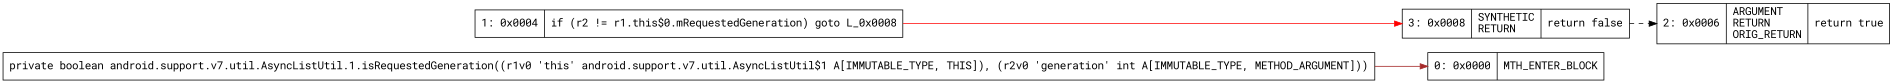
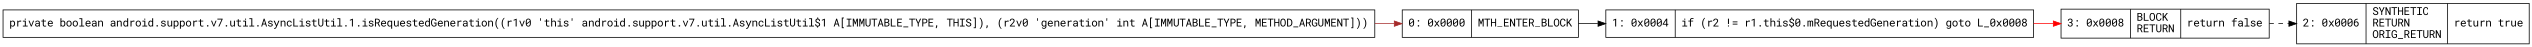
  digraph {
    fontname="Roboto Mono"
    rankdir=LR
    node [fontname="Roboto Mono" shape=record]
    edge [color=black fontname="Roboto Mono"]
    n1 [label="{0\:\ 0x0000|MTH_ENTER_BLOCK\l}"]
    n2 [label="{1\:\ 0x0004|if (r2 != r1.this$0.mRequestedGeneration) goto L_0x0008\l}"]
-   n3 [label="{3\:\ 0x0008|SYNTHETIC\lRETURN\l|return false\l}"]
-   n4 [label="{2\:\ 0x0006|ARGUMENT\lRETURN\lORIG_RETURN\l|return true\l}"]
+   n3 [label="{3\:\ 0x0008|BLOCK\lRETURN\l|return false\l}"]
+   n4 [label="{2\:\ 0x0006|SYNTHETIC\lRETURN\lORIG_RETURN\l|return true\l}"]
    n5 [label="{private boolean android.support.v7.util.AsyncListUtil.1.isRequestedGeneration((r1v0 'this' android.support.v7.util.AsyncListUtil$1 A[IMMUTABLE_TYPE, THIS]), (r2v0 'generation' int A[IMMUTABLE_TYPE, METHOD_ARGUMENT])) }"]
+   n1 -> n2
    n2 -> n3 [color=red]
    n3 -> n4 [style=dashed]
    n5 -> n1 [color=brown]
  }
